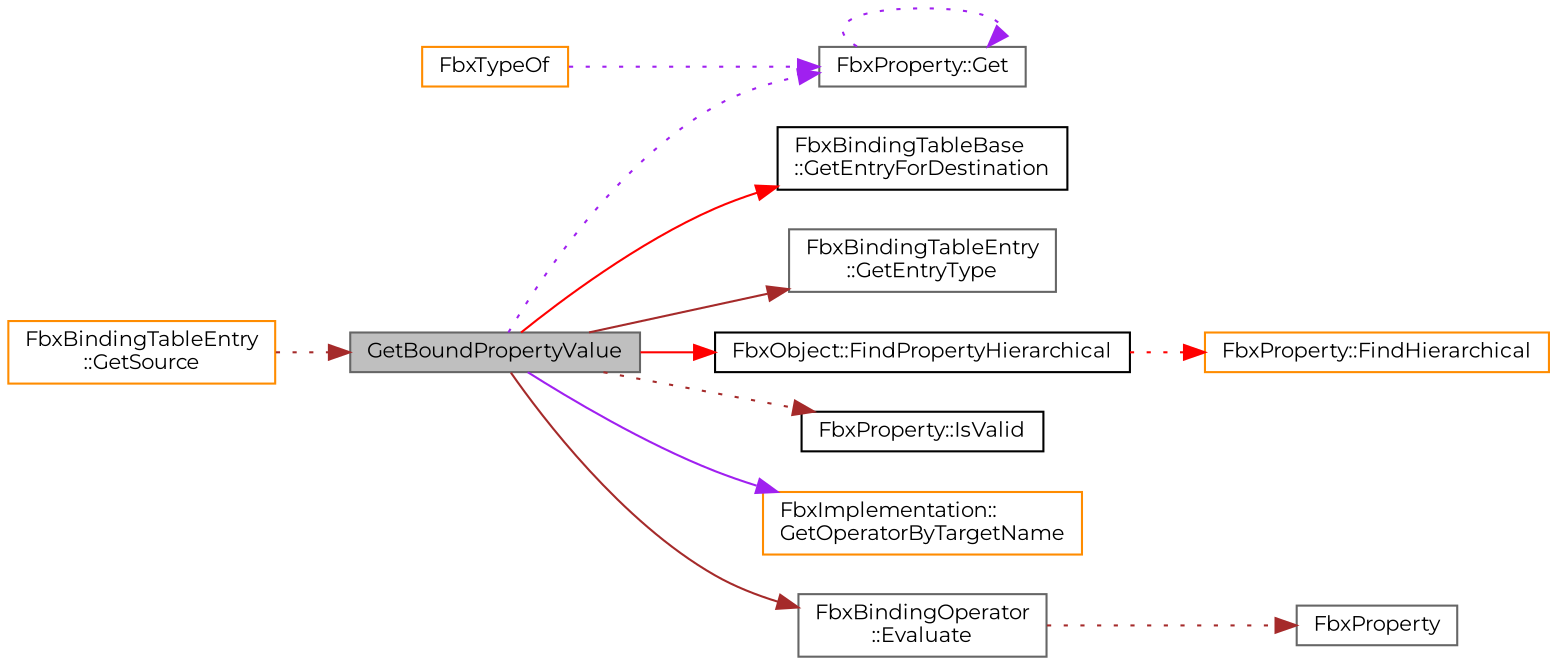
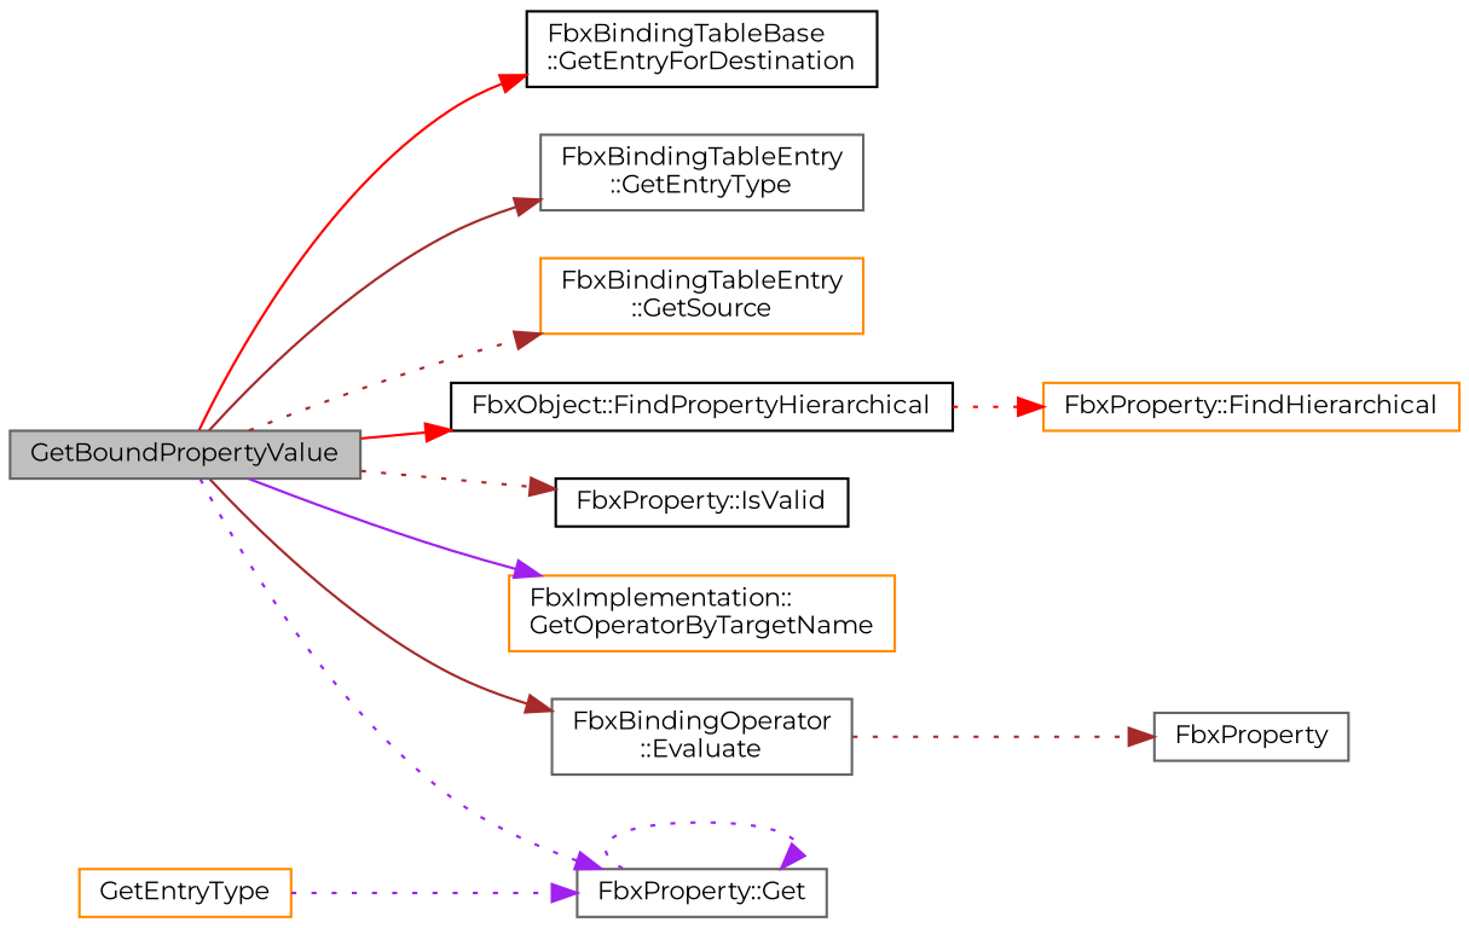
  digraph {
    fontname=Montserrat
    rankdir=LR
    node [color=gray40 fillcolor=white fontname=Montserrat fontsize=10 shape=record style=filled]
    edge [color=brown fontname=Montserrat fontsize=10 labelfontname=Helvetica labelfontsize=10 style=dotted]
    n1 [fillcolor=grey75 fontcolor=black height=0.2 label=GetBoundPropertyValue width=0.4]
    n2 [color=black height=0.2 label="FbxBindingTableBase\l::GetEntryForDestination" width=0.4]
    n3 [height=0.2 label="FbxBindingTableEntry\l::GetEntryType" width=0.4]
    n4 [color=darkorange height=0.2 label="FbxBindingTableEntry\l::GetSource" width=0.4]
    n5 [color=black height=0.2 label="FbxObject::FindPropertyHierarchical" width=0.4]
    n6 [color=black height=0.2 label="FbxProperty::IsValid" width=0.4]
    n7 [height=0.2 label="FbxProperty::Get" width=0.4]
    n8 [color=darkorange height=0.2 label="FbxImplementation::\lGetOperatorByTargetName" width=0.4]
    n9 [height=0.2 label="FbxBindingOperator\l::Evaluate" width=0.4]
    n10 [color=darkorange height=0.2 label="FbxProperty::FindHierarchical" width=0.4]
    n11 [height=0.2 label=FbxProperty width=0.4]
-   n12 [color=darkorange height=0.2 label=FbxTypeOf width=0.4]
+   n12 [color=darkorange height=0.2 label=GetEntryType width=0.4]
    n1 -> n2 [color=red style=solid]
    n1 -> n3 [style=solid]
-   n4 -> n1
+   n1 -> n4
    n1 -> n5 [color=red style=solid]
    n1 -> n6
    n1 -> n7 [color=purple]
    n1 -> n8 [color=purple style=solid]
    n1 -> n9 [style=solid]
    n5 -> n10 [color=red]
    n7 -> n7 [color=purple]
    n9 -> n11
    n12 -> n7 [color=purple]
  }
